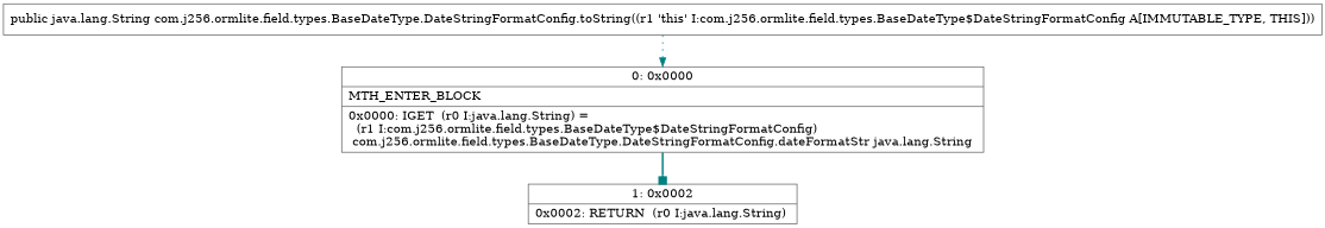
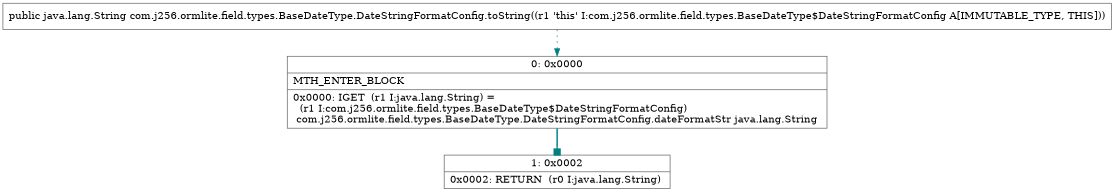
  digraph {
    node [shape=record color=gray40]
    edge [color=teal]
-   n1 [label="{0\:\ 0x0000|MTH_ENTER_BLOCK\l|0x0000: IGET  (r0 I:java.lang.String) = \l  (r1 I:com.j256.ormlite.field.types.BaseDateType$DateStringFormatConfig)\l com.j256.ormlite.field.types.BaseDateType.DateStringFormatConfig.dateFormatStr java.lang.String \l}"]
+   n1 [label="{0\:\ 0x0000|MTH_ENTER_BLOCK\l|0x0000: IGET  (r1 I:java.lang.String) = \l  (r1 I:com.j256.ormlite.field.types.BaseDateType$DateStringFormatConfig)\l com.j256.ormlite.field.types.BaseDateType.DateStringFormatConfig.dateFormatStr java.lang.String \l}"]
    n2 [label="{1\:\ 0x0002|0x0002: RETURN  (r0 I:java.lang.String) \l}"]
    n3 [label="{public java.lang.String com.j256.ormlite.field.types.BaseDateType.DateStringFormatConfig.toString((r1 'this' I:com.j256.ormlite.field.types.BaseDateType$DateStringFormatConfig A[IMMUTABLE_TYPE, THIS])) }"]
    n1 -> n2 [style=bold arrowhead=box]
    n3 -> n1 [style=dotted arrowhead=normal]
  }
